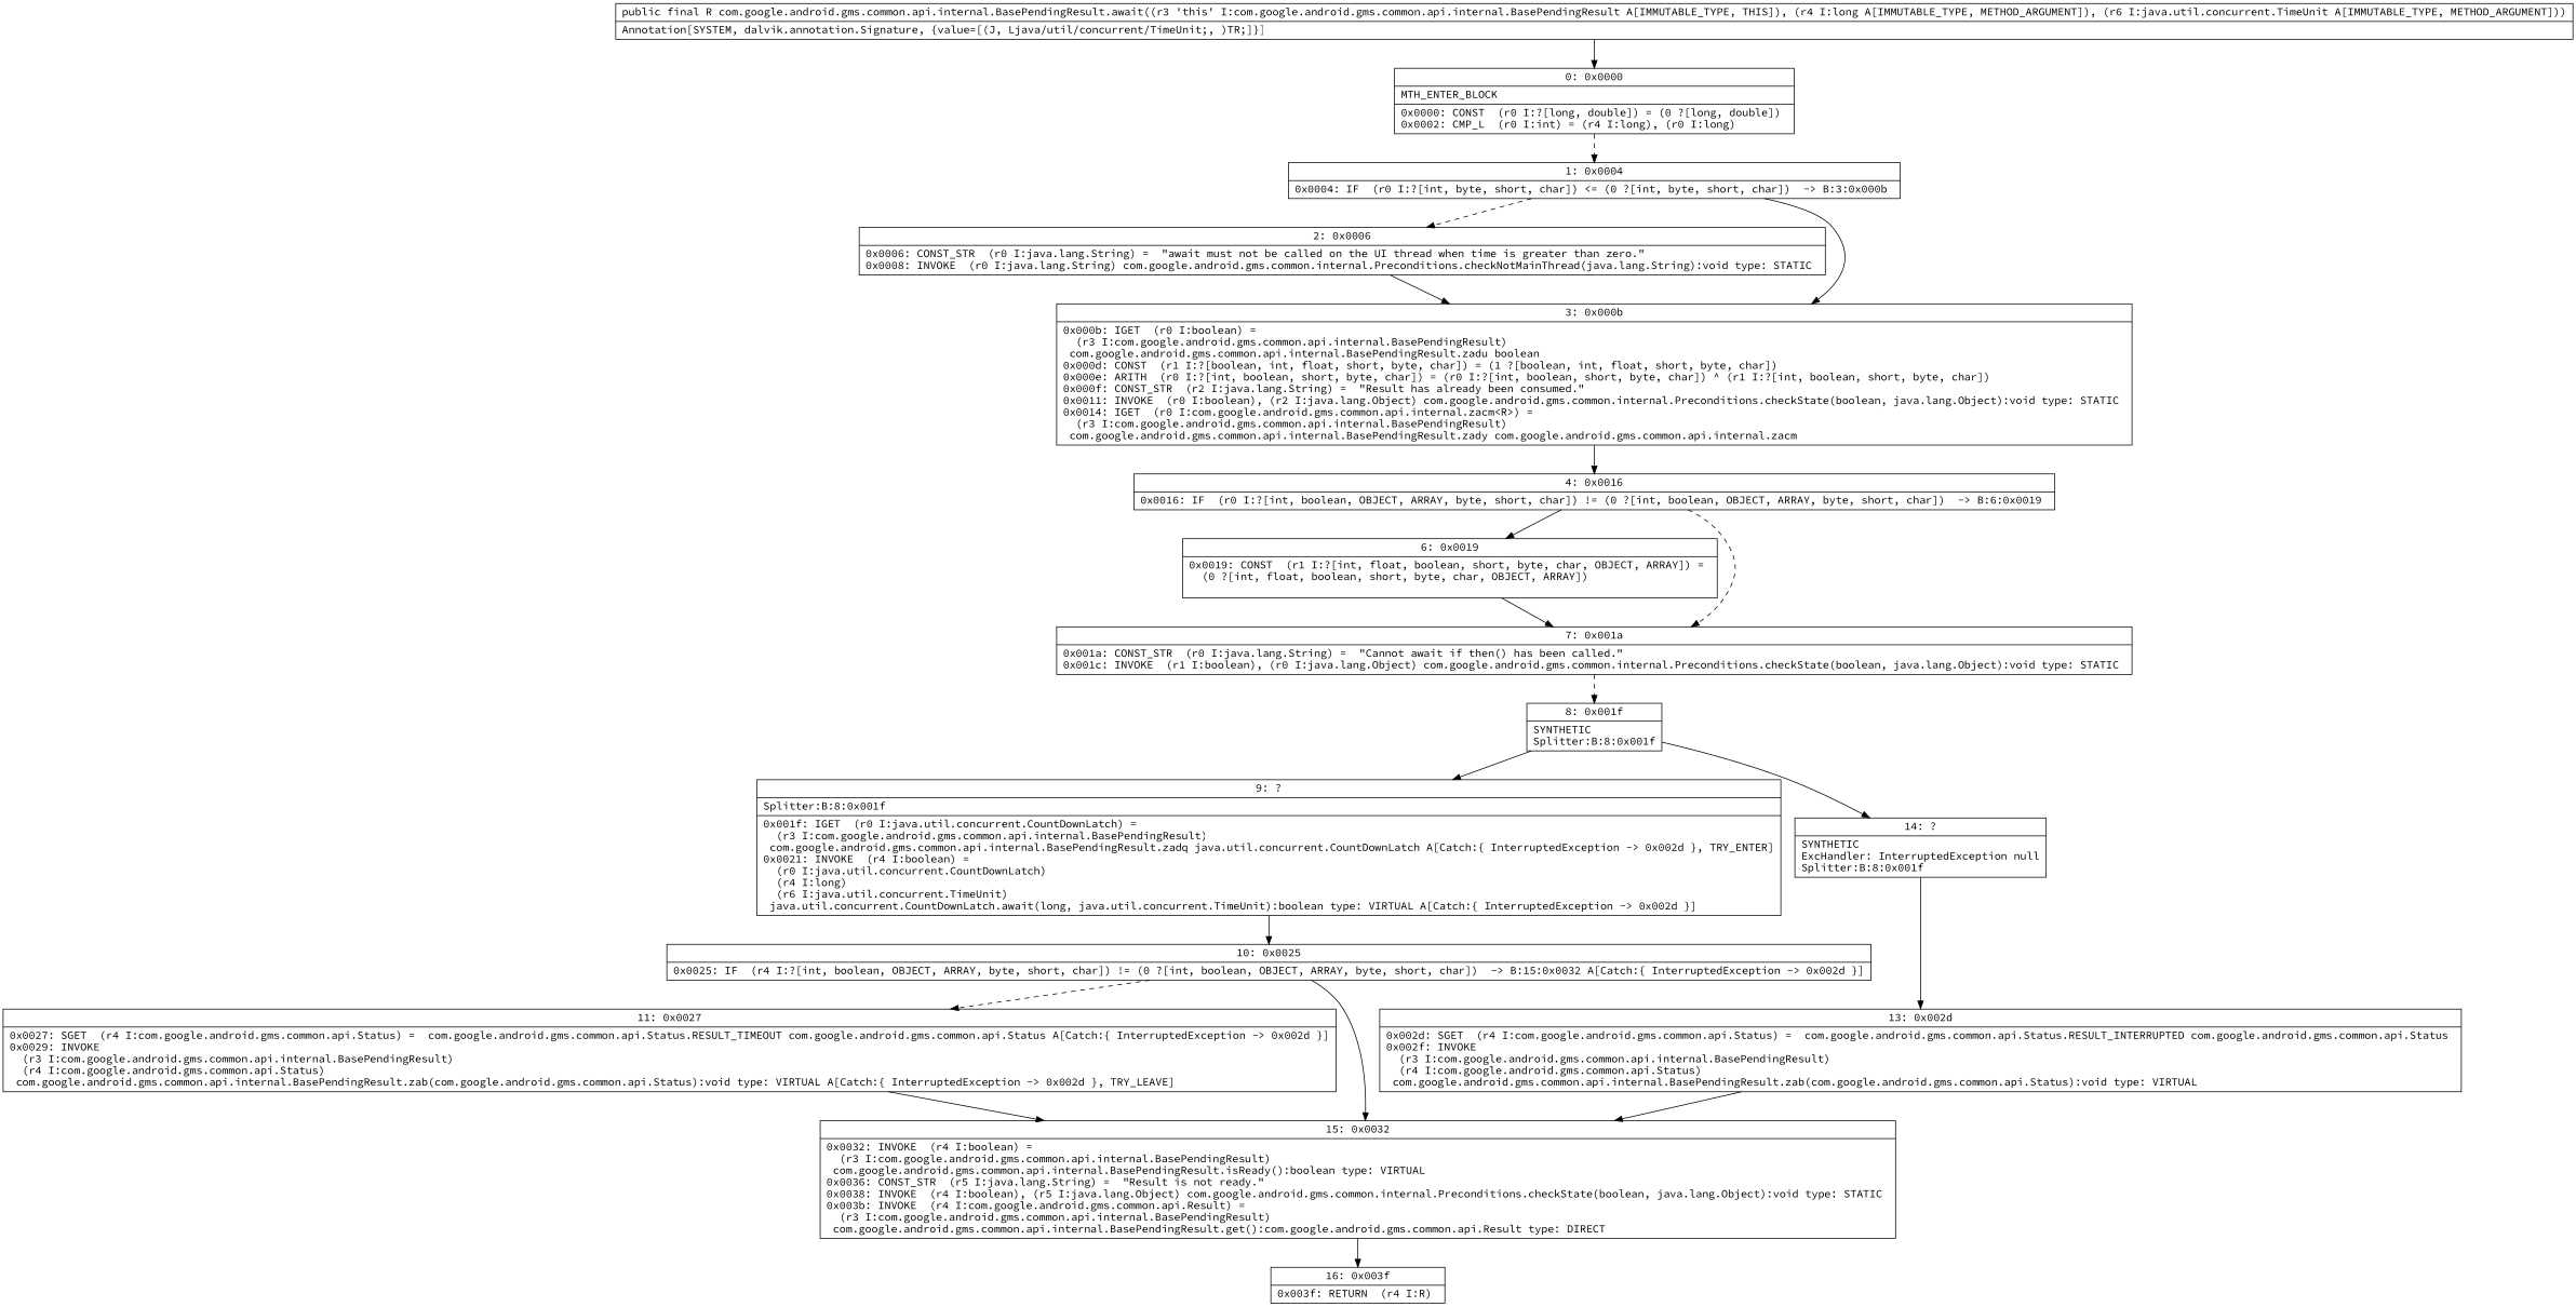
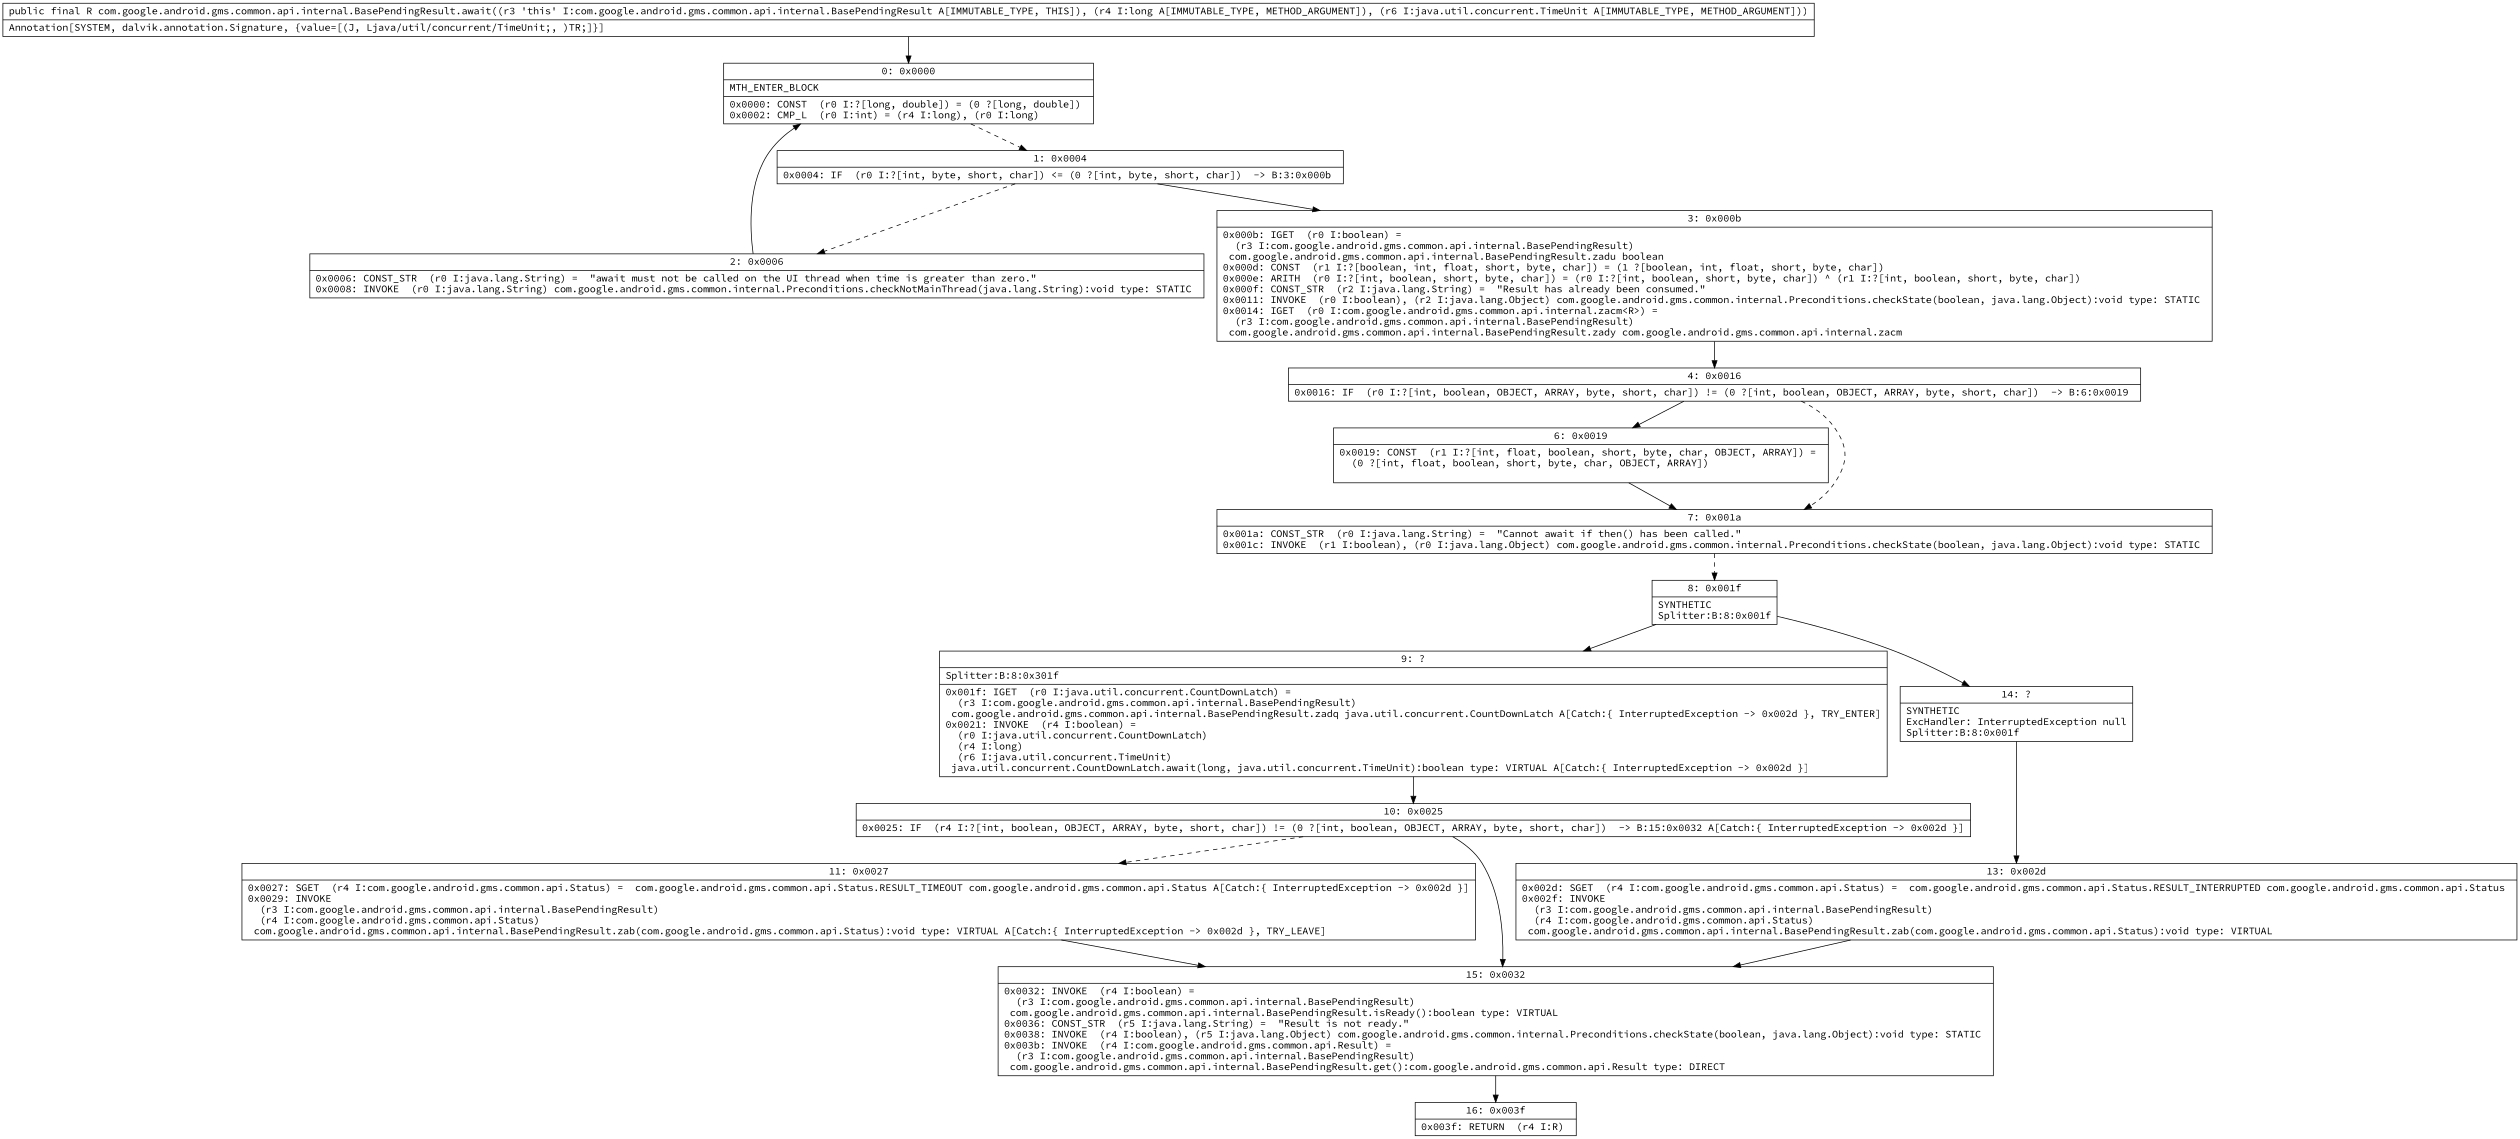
  digraph {
    fontname="Source Code Pro"
    node [fontname="Source Code Pro" shape=record]
    edge [fontname="Source Code Pro"]
    n1 [label="{0\:\ 0x0000|MTH_ENTER_BLOCK\l|0x0000: CONST  (r0 I:?[long, double]) = (0 ?[long, double]) \l0x0002: CMP_L  (r0 I:int) = (r4 I:long), (r0 I:long) \l}"]
    n2 [label="{1\:\ 0x0004|0x0004: IF  (r0 I:?[int, byte, short, char]) \<= (0 ?[int, byte, short, char])  \-\> B:3:0x000b \l}"]
    n3 [label="{2\:\ 0x0006|0x0006: CONST_STR  (r0 I:java.lang.String) =  \"await must not be called on the UI thread when time is greater than zero.\" \l0x0008: INVOKE  (r0 I:java.lang.String) com.google.android.gms.common.internal.Preconditions.checkNotMainThread(java.lang.String):void type: STATIC \l}"]
    n4 [label="{3\:\ 0x000b|0x000b: IGET  (r0 I:boolean) = \l  (r3 I:com.google.android.gms.common.api.internal.BasePendingResult)\l com.google.android.gms.common.api.internal.BasePendingResult.zadu boolean \l0x000d: CONST  (r1 I:?[boolean, int, float, short, byte, char]) = (1 ?[boolean, int, float, short, byte, char]) \l0x000e: ARITH  (r0 I:?[int, boolean, short, byte, char]) = (r0 I:?[int, boolean, short, byte, char]) ^ (r1 I:?[int, boolean, short, byte, char]) \l0x000f: CONST_STR  (r2 I:java.lang.String) =  \"Result has already been consumed.\" \l0x0011: INVOKE  (r0 I:boolean), (r2 I:java.lang.Object) com.google.android.gms.common.internal.Preconditions.checkState(boolean, java.lang.Object):void type: STATIC \l0x0014: IGET  (r0 I:com.google.android.gms.common.api.internal.zacm\<R\>) = \l  (r3 I:com.google.android.gms.common.api.internal.BasePendingResult)\l com.google.android.gms.common.api.internal.BasePendingResult.zady com.google.android.gms.common.api.internal.zacm \l}"]
    n5 [label="{4\:\ 0x0016|0x0016: IF  (r0 I:?[int, boolean, OBJECT, ARRAY, byte, short, char]) != (0 ?[int, boolean, OBJECT, ARRAY, byte, short, char])  \-\> B:6:0x0019 \l}"]
    n6 [label="{6\:\ 0x0019|0x0019: CONST  (r1 I:?[int, float, boolean, short, byte, char, OBJECT, ARRAY]) = \l  (0 ?[int, float, boolean, short, byte, char, OBJECT, ARRAY])\l \l}"]
    n7 [label="{7\:\ 0x001a|0x001a: CONST_STR  (r0 I:java.lang.String) =  \"Cannot await if then() has been called.\" \l0x001c: INVOKE  (r1 I:boolean), (r0 I:java.lang.Object) com.google.android.gms.common.internal.Preconditions.checkState(boolean, java.lang.Object):void type: STATIC \l}"]
    n8 [label="{8\:\ 0x001f|SYNTHETIC\lSplitter:B:8:0x001f\l}"]
-   n9 [label="{9\:\ ?|Splitter:B:8:0x001f\l|0x001f: IGET  (r0 I:java.util.concurrent.CountDownLatch) = \l  (r3 I:com.google.android.gms.common.api.internal.BasePendingResult)\l com.google.android.gms.common.api.internal.BasePendingResult.zadq java.util.concurrent.CountDownLatch A[Catch:\{ InterruptedException \-\> 0x002d \}, TRY_ENTER]\l0x0021: INVOKE  (r4 I:boolean) = \l  (r0 I:java.util.concurrent.CountDownLatch)\l  (r4 I:long)\l  (r6 I:java.util.concurrent.TimeUnit)\l java.util.concurrent.CountDownLatch.await(long, java.util.concurrent.TimeUnit):boolean type: VIRTUAL A[Catch:\{ InterruptedException \-\> 0x002d \}]\l}"]
+   n9 [label="{9\:\ ?|Splitter:B:8:0x301f\l|0x001f: IGET  (r0 I:java.util.concurrent.CountDownLatch) = \l  (r3 I:com.google.android.gms.common.api.internal.BasePendingResult)\l com.google.android.gms.common.api.internal.BasePendingResult.zadq java.util.concurrent.CountDownLatch A[Catch:\{ InterruptedException \-\> 0x002d \}, TRY_ENTER]\l0x0021: INVOKE  (r4 I:boolean) = \l  (r0 I:java.util.concurrent.CountDownLatch)\l  (r4 I:long)\l  (r6 I:java.util.concurrent.TimeUnit)\l java.util.concurrent.CountDownLatch.await(long, java.util.concurrent.TimeUnit):boolean type: VIRTUAL A[Catch:\{ InterruptedException \-\> 0x002d \}]\l}"]
    n10 [label="{14\:\ ?|SYNTHETIC\lExcHandler: InterruptedException null\lSplitter:B:8:0x001f\l}"]
    n11 [label="{10\:\ 0x0025|0x0025: IF  (r4 I:?[int, boolean, OBJECT, ARRAY, byte, short, char]) != (0 ?[int, boolean, OBJECT, ARRAY, byte, short, char])  \-\> B:15:0x0032 A[Catch:\{ InterruptedException \-\> 0x002d \}]\l}"]
    n12 [label="{13\:\ 0x002d|0x002d: SGET  (r4 I:com.google.android.gms.common.api.Status) =  com.google.android.gms.common.api.Status.RESULT_INTERRUPTED com.google.android.gms.common.api.Status \l0x002f: INVOKE  \l  (r3 I:com.google.android.gms.common.api.internal.BasePendingResult)\l  (r4 I:com.google.android.gms.common.api.Status)\l com.google.android.gms.common.api.internal.BasePendingResult.zab(com.google.android.gms.common.api.Status):void type: VIRTUAL \l}"]
    n13 [label="{11\:\ 0x0027|0x0027: SGET  (r4 I:com.google.android.gms.common.api.Status) =  com.google.android.gms.common.api.Status.RESULT_TIMEOUT com.google.android.gms.common.api.Status A[Catch:\{ InterruptedException \-\> 0x002d \}]\l0x0029: INVOKE  \l  (r3 I:com.google.android.gms.common.api.internal.BasePendingResult)\l  (r4 I:com.google.android.gms.common.api.Status)\l com.google.android.gms.common.api.internal.BasePendingResult.zab(com.google.android.gms.common.api.Status):void type: VIRTUAL A[Catch:\{ InterruptedException \-\> 0x002d \}, TRY_LEAVE]\l}"]
    n14 [label="{15\:\ 0x0032|0x0032: INVOKE  (r4 I:boolean) = \l  (r3 I:com.google.android.gms.common.api.internal.BasePendingResult)\l com.google.android.gms.common.api.internal.BasePendingResult.isReady():boolean type: VIRTUAL \l0x0036: CONST_STR  (r5 I:java.lang.String) =  \"Result is not ready.\" \l0x0038: INVOKE  (r4 I:boolean), (r5 I:java.lang.Object) com.google.android.gms.common.internal.Preconditions.checkState(boolean, java.lang.Object):void type: STATIC \l0x003b: INVOKE  (r4 I:com.google.android.gms.common.api.Result) = \l  (r3 I:com.google.android.gms.common.api.internal.BasePendingResult)\l com.google.android.gms.common.api.internal.BasePendingResult.get():com.google.android.gms.common.api.Result type: DIRECT \l}"]
    n15 [label="{16\:\ 0x003f|0x003f: RETURN  (r4 I:R) \l}"]
    n16 [label="{public final R com.google.android.gms.common.api.internal.BasePendingResult.await((r3 'this' I:com.google.android.gms.common.api.internal.BasePendingResult A[IMMUTABLE_TYPE, THIS]), (r4 I:long A[IMMUTABLE_TYPE, METHOD_ARGUMENT]), (r6 I:java.util.concurrent.TimeUnit A[IMMUTABLE_TYPE, METHOD_ARGUMENT]))  | Annotation[SYSTEM, dalvik.annotation.Signature, \{value=[(J, Ljava\/util\/concurrent\/TimeUnit;, )TR;]\}]\l}"]
    n1 -> n2 [style=dashed]
    n2 -> n3 [style=dashed]
    n2 -> n4
-   n3 -> n4
+   n3 -> n1
    n4 -> n5
    n5 -> n6
    n5 -> n7 [style=dashed]
    n6 -> n7
    n7 -> n8 [style=dashed]
    n8 -> n9
    n8 -> n10
    n9 -> n11
    n10 -> n12
    n11 -> n13 [style=dashed]
    n11 -> n14
    n12 -> n14
    n13 -> n14
    n14 -> n15
    n16 -> n1
  }
